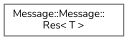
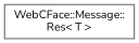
  digraph {
    rankdir=TB
    fontname=Nunito
-   n1 [color=grey40 fillcolor=white fontname=Nunito fontsize=10 height=0.2 label="Message::Message::\lRes\< T \>" shape=box style=filled width=0.4]
+   n1 [color=grey40 fillcolor=white fontname=Nunito fontsize=10 height=0.2 label="WebCFace::Message::\lRes\< T \>" shape=box style=filled width=0.4]
  }
